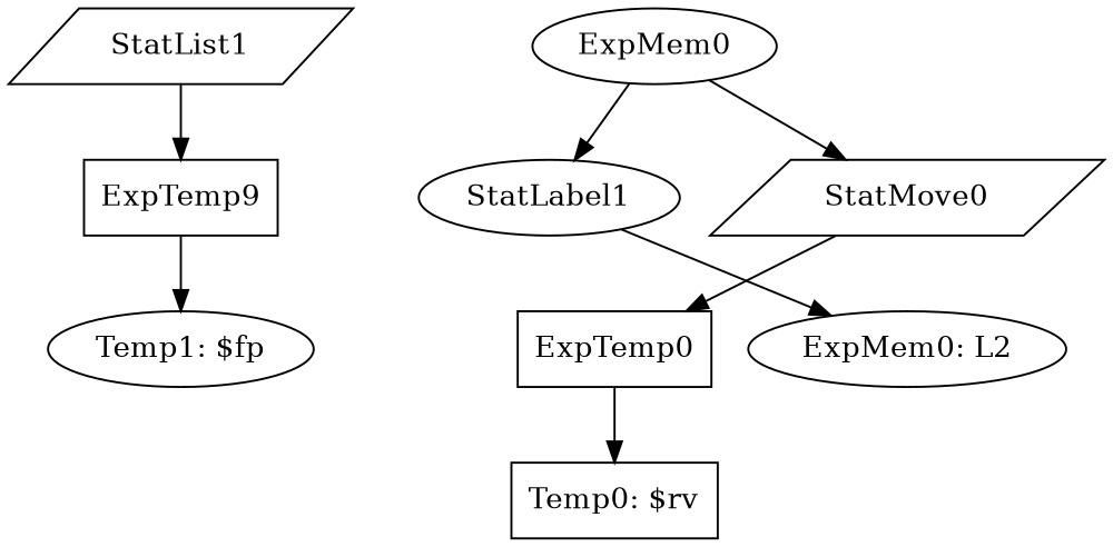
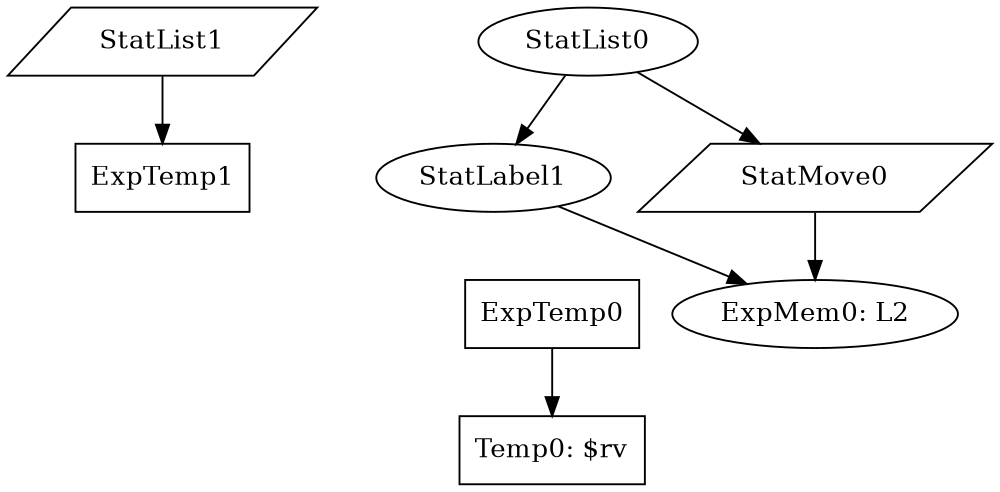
  digraph {
    ordering=out
    node [shape=ellipse]
    n1 [label=StatList1 shape=parallelogram]
-   ExpTemp1 [shape=box label=ExpTemp9]
-   "Temp1: $fp"
+   ExpTemp1 [shape=box]
    n4 [label=StatLabel1]
    n5 [label="ExpMem0: L2"]
-   StatList0 [label=ExpMem0]
+   StatList0
    StatMove0 [shape=parallelogram]
    ExpTemp0 [shape=box]
    "Temp0: $rv" [shape=box]
    n1 -> ExpTemp1
-   ExpTemp1 -> "Temp1: $fp"
    n4 -> n5
    StatList0 -> n4
    StatList0 -> StatMove0
-   StatMove0 -> ExpTemp0
+   StatMove0 -> n5
    ExpTemp0 -> "Temp0: $rv"
  }
